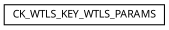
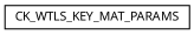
  digraph {
    rankdir=LR
    fontname="Noto Sans"
-   n1 [color=black fillcolor=white fontname="Noto Sans" fontsize=10 height=0.2 label=CK_WTLS_KEY_WTLS_PARAMS shape=record style=filled width=0.4]
+   n1 [color=black fillcolor=white fontname="Noto Sans" fontsize=10 height=0.2 label=CK_WTLS_KEY_MAT_PARAMS shape=record style=filled width=0.4]
  }
